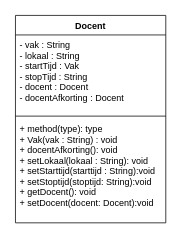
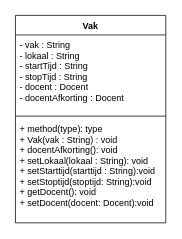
  <mxCell id="0" />
  <mxCell id="1" parent="0" />
- <mxCell id="2" value="Docent" style="swimlane;fontStyle=1;align=center;verticalAlign=top;childLayout=stackLayout;horizontal=1;startSize=26;horizontalStack=0;resizeParent=1;resizeParentMax=0;resizeLast=0;collapsible=1;marginBottom=0;" vertex="1" parent="1"><mxGeometry x="20" y="20" width="200" height="276" as="geometry" /></mxCell>
- <mxCell id="3" value="- vak : String&#10;- lokaal : String&#10;- startTijd : Vak&#10;- stopTijd : String&#10;- docent : Docent&#10;- docentAfkorting : Docent" style="text;strokeColor=none;fillColor=none;align=left;verticalAlign=top;spacingLeft=4;spacingRight=4;overflow=hidden;rotatable=0;points=[[0,0.5],[1,0.5]];portConstraint=eastwest;" vertex="1" parent="2"><mxGeometry y="26" width="200" height="104" as="geometry" /></mxCell>
+ <mxCell id="2" value="Vak" style="swimlane;fontStyle=1;align=center;verticalAlign=top;childLayout=stackLayout;horizontal=1;startSize=26;horizontalStack=0;resizeParent=1;resizeParentMax=0;resizeLast=0;collapsible=1;marginBottom=0;" vertex="1" parent="1"><mxGeometry x="20" y="20" width="200" height="276" as="geometry" /></mxCell>
+ <mxCell id="3" value="- vak : String&#10;- lokaal : String&#10;- startTijd : String&#10;- stopTijd : String&#10;- docent : Docent&#10;- docentAfkorting : Docent" style="text;strokeColor=none;fillColor=none;align=left;verticalAlign=top;spacingLeft=4;spacingRight=4;overflow=hidden;rotatable=0;points=[[0,0.5],[1,0.5]];portConstraint=eastwest;" vertex="1" parent="2"><mxGeometry y="26" width="200" height="104" as="geometry" /></mxCell>
  <mxCell id="4" value="" style="line;strokeWidth=1;fillColor=none;align=left;verticalAlign=middle;spacingTop=-1;spacingLeft=3;spacingRight=3;rotatable=0;labelPosition=right;points=[];portConstraint=eastwest;" vertex="1" parent="2"><mxGeometry y="130" width="200" height="8" as="geometry" /></mxCell>
  <mxCell id="5" value="+ method(type): type&#10;+ Vak(vak : String) : void&#10;+ docentAfkorting(): void&#10;+ setLokaal(lokaal : String): void&#10;+ setStarttijd(starttijd : String):void&#10;+ setStoptijd(stoptijd: String):void&#10;+ getDocent(): void&#10;+ setDocent(docent: Docent):void" style="text;strokeColor=none;fillColor=none;align=left;verticalAlign=top;spacingLeft=4;spacingRight=4;overflow=hidden;rotatable=0;points=[[0,0.5],[1,0.5]];portConstraint=eastwest;" vertex="1" parent="2"><mxGeometry y="138" width="200" height="138" as="geometry" /></mxCell>
